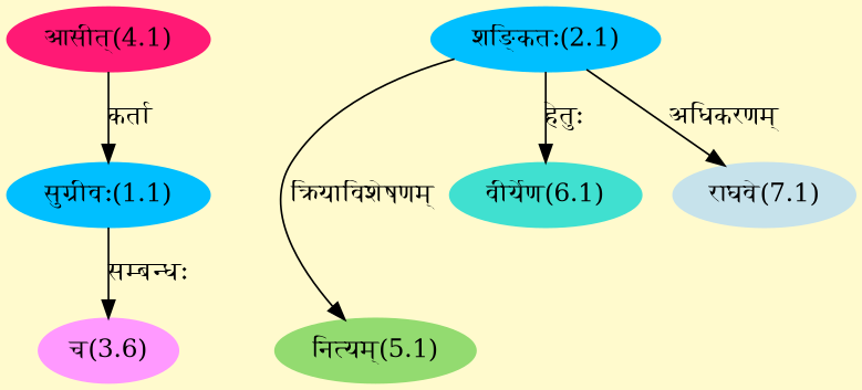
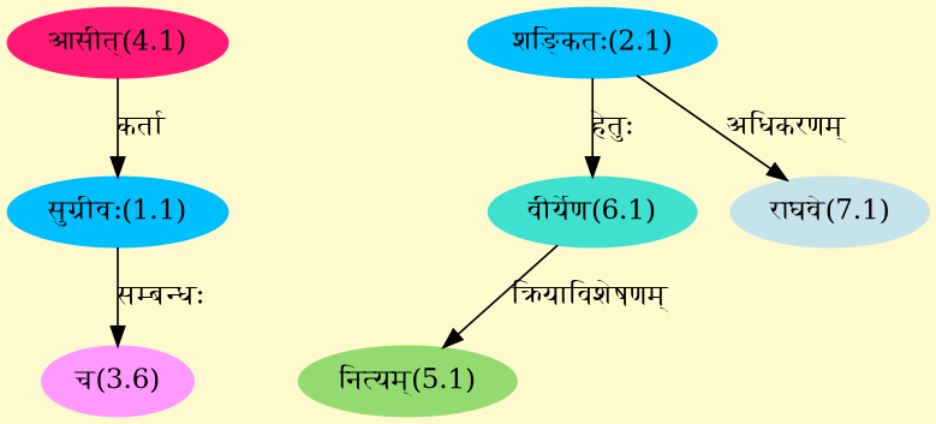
  digraph {
    bgcolor=lemonchiffon1
    compound=true
    rankdir=BT
    node [color="#00BFFF" style=filled]
    edge [dir=back]
    n1 [label="सुग्रीवः(1.1)"]
    n2 [color="#FF1975" label="आसीत्(4.1)"]
    n3 [label="शङ्कितः(2.1)"]
    n4 [color="#FF99FF" label="च(3.6)"]
    n5 [color="#93DB70" label="नित्यम्(5.1)"]
    n6 [color="#40E0D0" label="वीर्येण(6.1)"]
    n7 [color="#C6E2EB" label="राघवे(7.1)"]
    n1 -> n2 [label="कर्ता"]
    n4 -> n1 [label="सम्बन्धः"]
-   n5 -> n3 [label="क्रियाविशेषणम्"]
+   n5 -> n6 [label="क्रियाविशेषणम्"]
    n6 -> n3 [label="हेतुः"]
    n7 -> n3 [label="अधिकरणम्"]
  }
